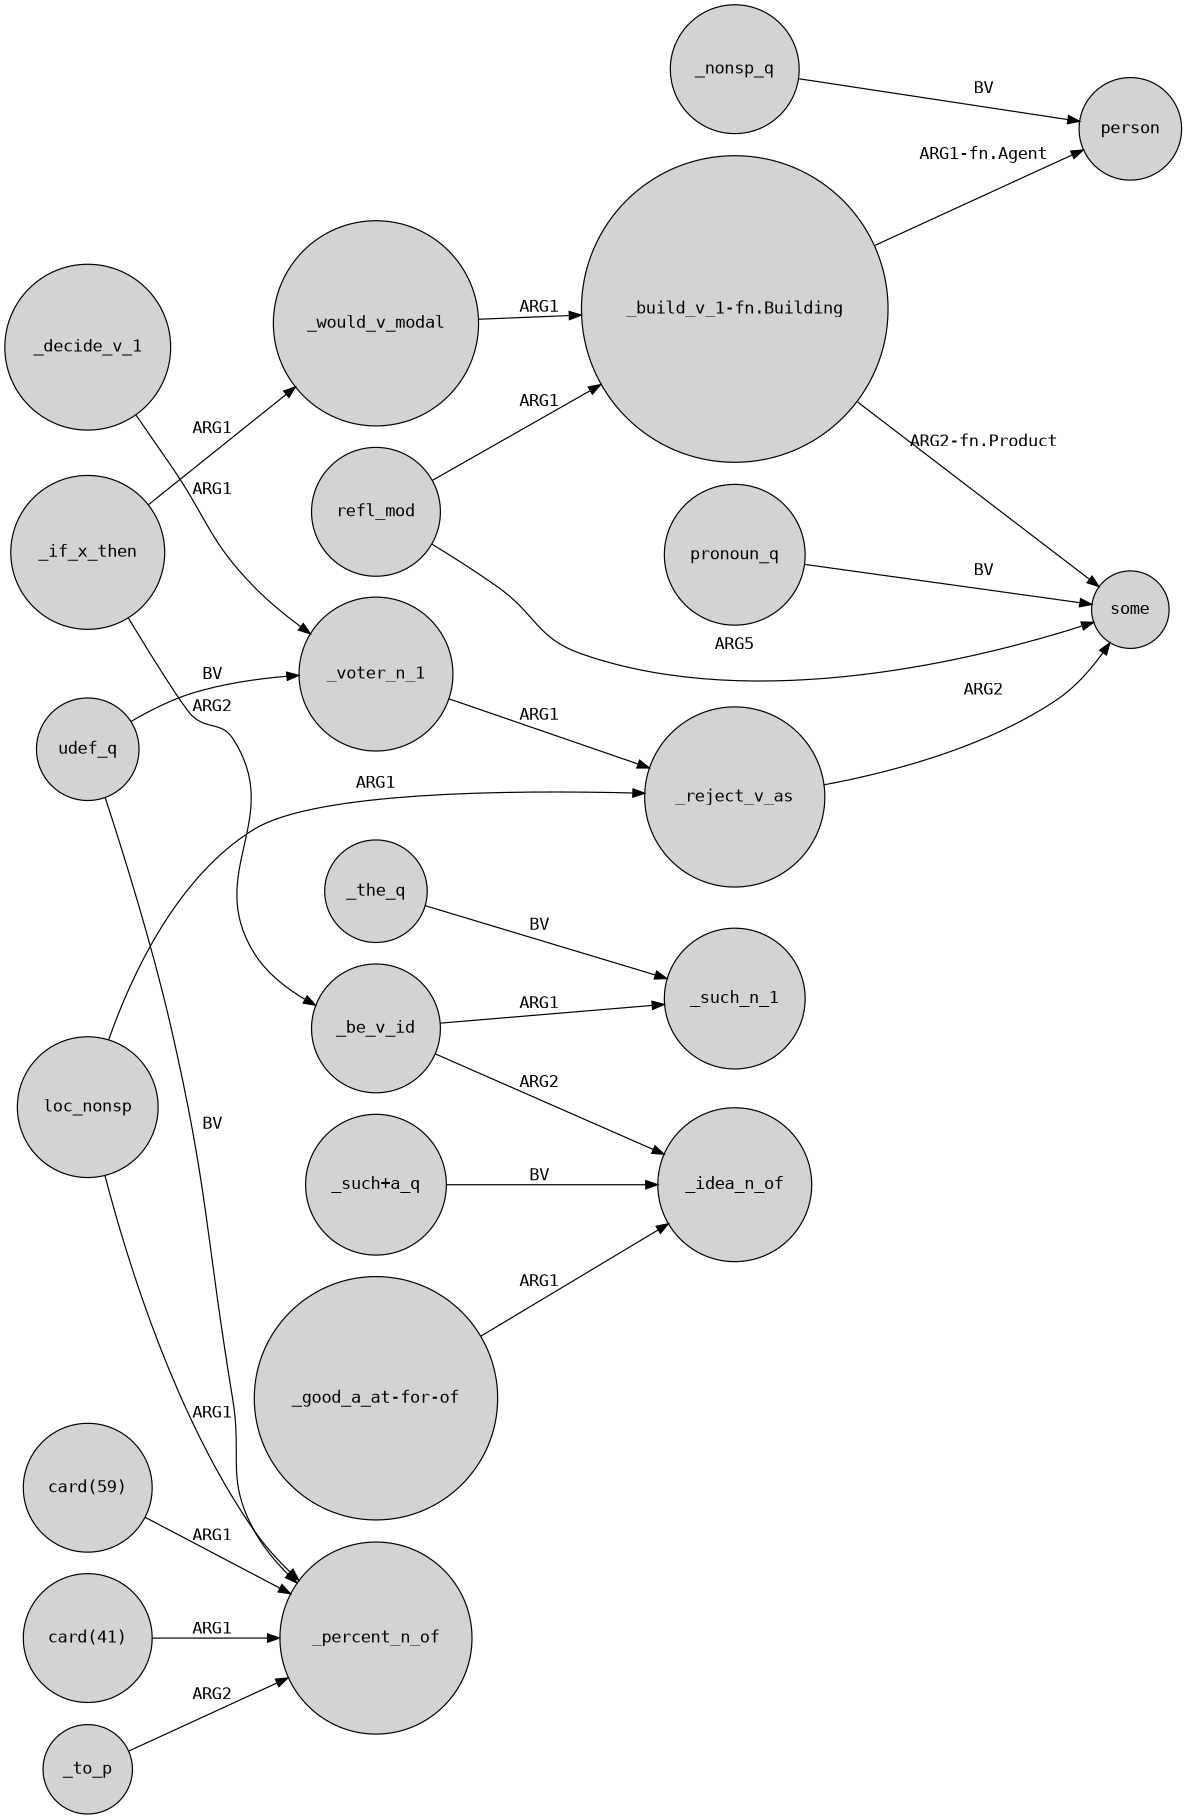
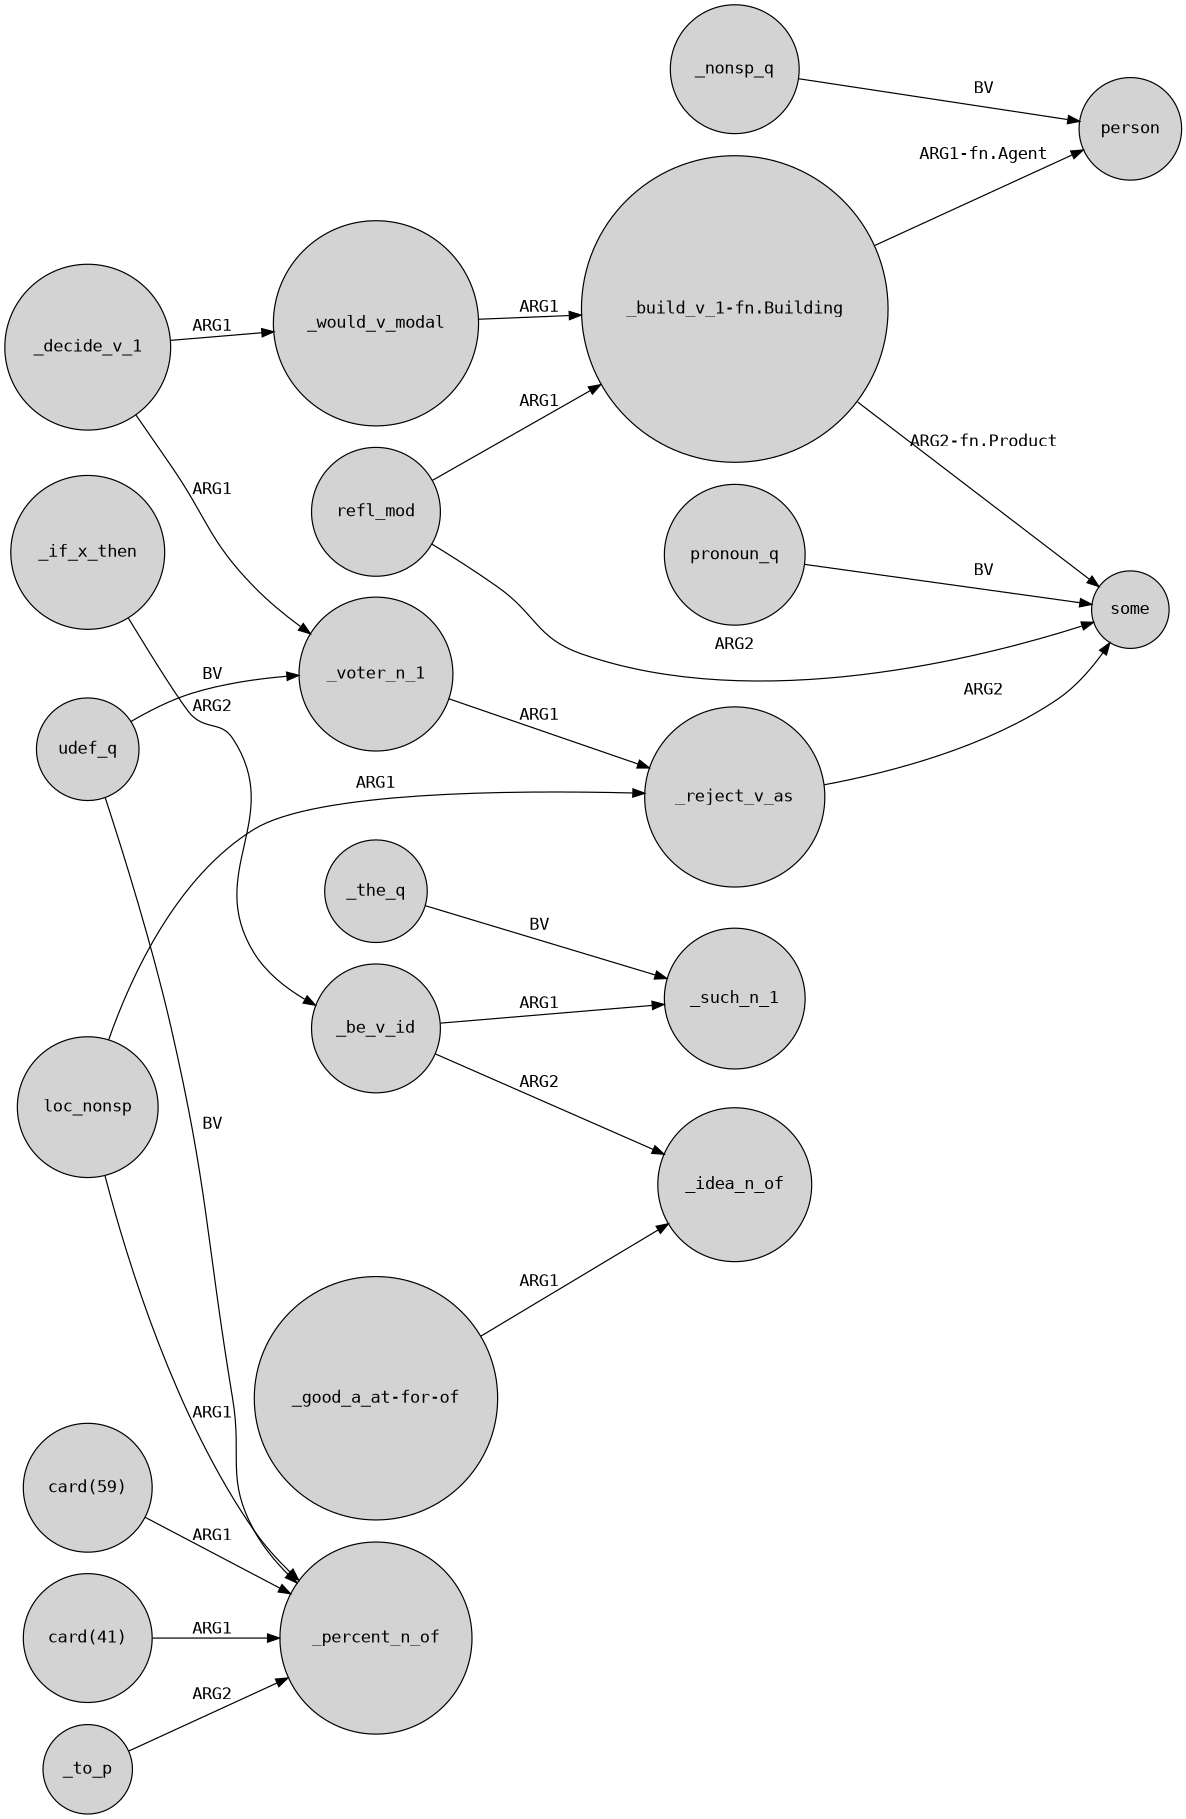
  digraph {
    fontname="DejaVu Sans Mono"
    rankdir=LR
    node [fontname="DejaVu Sans Mono" shape=circle style=filled]
    edge [fontname="DejaVu Sans Mono"]
    "_build_v_1-fn.Building"
    person
    n3 [label=some]
    _reject_v_as
    _voter_n_1
    _decide_v_1
    _if_x_then
    _would_v_modal
    _be_v_id
    n10 [label=_such_n_1]
    _idea_n_of
    "card(41)"
    _percent_n_of
    pronoun_q
    refl_mod
    loc_nonsp
    n17 [label=_nonsp_q]
-   "_such+a_q"
    udef_q
    _to_p
    _the_q
    "card(59)"
    "_good_a_at-for-of"
    "_build_v_1-fn.Building" -> person [label="ARG1-fn.Agent"]
    "_build_v_1-fn.Building" -> n3 [label="ARG2-fn.Product"]
    _reject_v_as -> n3 [label=ARG2]
    _voter_n_1 -> _reject_v_as [label=ARG1]
    _decide_v_1 -> _voter_n_1 [label=ARG1]
-   _if_x_then -> _would_v_modal [label=ARG1]
+   _decide_v_1 -> _would_v_modal [label=ARG1]
    _if_x_then -> _be_v_id [label=ARG2]
    _would_v_modal -> "_build_v_1-fn.Building" [label=ARG1]
    _be_v_id -> n10 [label=ARG1]
    _be_v_id -> _idea_n_of [label=ARG2]
    "card(41)" -> _percent_n_of [label=ARG1]
    pronoun_q -> n3 [label=BV]
    refl_mod -> "_build_v_1-fn.Building" [label=ARG1]
-   refl_mod -> n3 [label=ARG5]
+   refl_mod -> n3 [label=ARG2]
    loc_nonsp -> _reject_v_as [label=ARG1]
    loc_nonsp -> _percent_n_of [label=ARG1]
    n17 -> person [label=BV]
-   "_such+a_q" -> _idea_n_of [label=BV]
    udef_q -> _voter_n_1 [label=BV]
    udef_q -> _percent_n_of [label=BV]
    _to_p -> _percent_n_of [label=ARG2]
    _the_q -> n10 [label=BV]
    "card(59)" -> _percent_n_of [label=ARG1]
    "_good_a_at-for-of" -> _idea_n_of [label=ARG1]
  }
